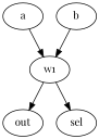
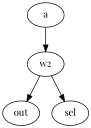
  strict digraph {
    fontname="Playfair Display"
    node [complexity=6 fontname="Playfair Display" importance=0.741935596951 rank=0.123655932825]
    edge [fontname="Playfair Display"]
-   w1 [complexity=2 importance=0.612903395427 rank=0.306451697713]
+   w1 [complexity=2 importance=0.612903395427 rank=0.306451697713 label=w2]
    a
    out [complexity=0 importance=0.290323060253 rank=0.0]
    sel
-   b
    w1 -> out
    w1 -> sel
    a -> w1
-   b -> w1
  }
